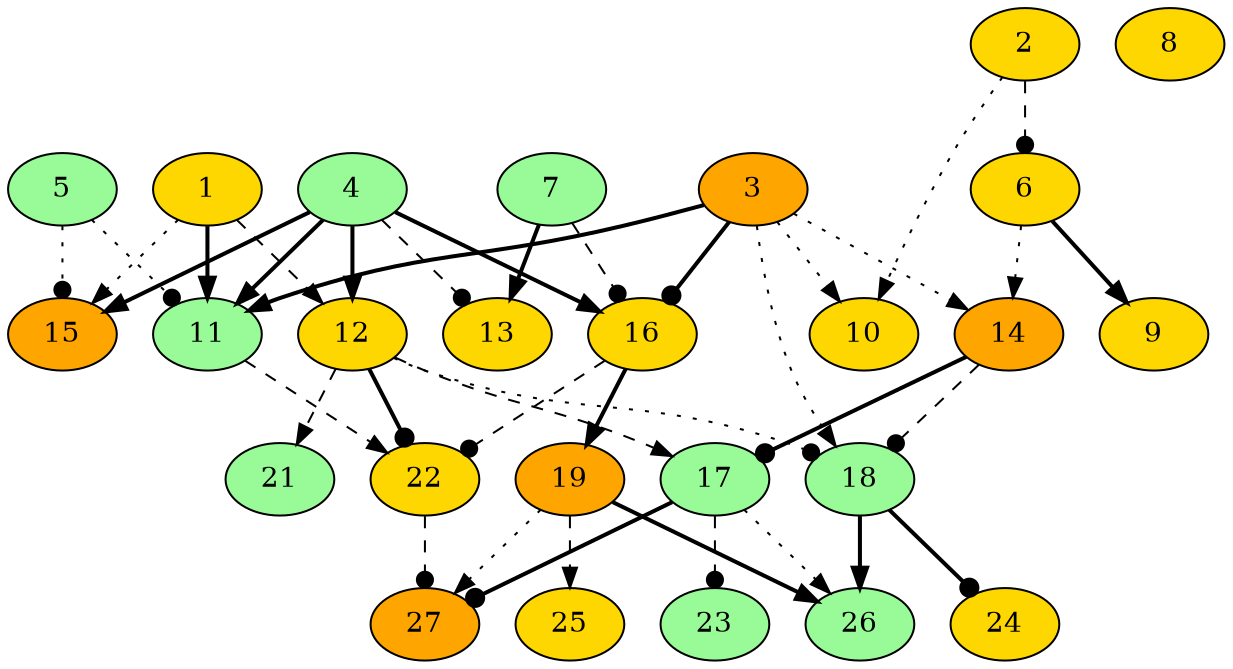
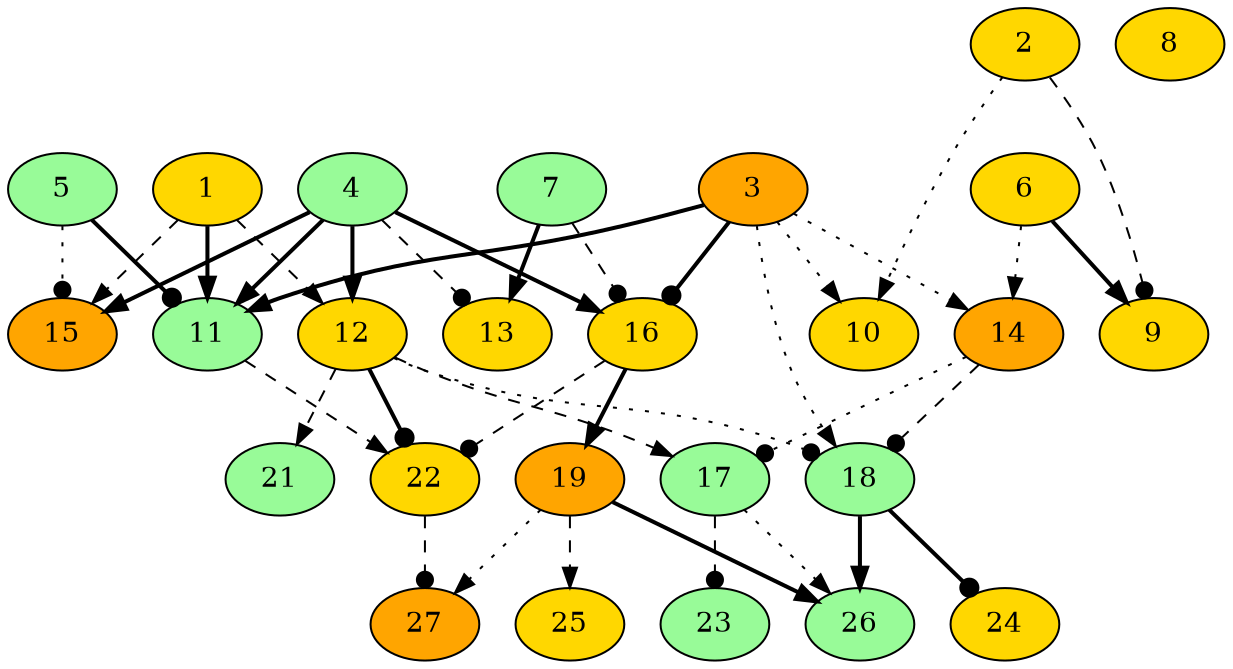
  digraph {
    node [alpha=0.15 fillcolor=gold style=filled]
    edge [arrowhead=normal style=bold]
    1 [expect_size=1252845120991326464]
    11 [alpha=0.16 expect_size=12478747776570656 fillcolor=palegreen]
    12 [alpha=0.09 expect_size=510264651729512431616]
    15 [alpha=0.08 expect_size=904028785068501630976 fillcolor=orange]
    22 [alpha=0.11 expect_size=30014005689220592]
    17 [alpha=0.00 expect_size=2089697860477316864 fillcolor=palegreen]
    18 [alpha=0.13 expect_size=9491669179275340 fillcolor=palegreen]
    21 [alpha=0.13 expect_size=414647507367112512 fillcolor=palegreen]
    27 [alpha=0.14 expect_size=221724628436884914176 fillcolor=orange]
    23 [alpha=0.01 expect_size=113462930936612976 fillcolor=palegreen]
    26 [alpha=0.06 expect_size=565219332384205307904 fillcolor=palegreen]
    24 [alpha=0.08 expect_size=1172545050499572992]
    2 [alpha=0.11 expect_size=26598763083898820]
    9 [expect_size=52772574738301960]
    10 [alpha=0.11 expect_size=79701733546131456000]
    3 [alpha=0.06 expect_size=170978385722309869568 fillcolor=orange]
    14 [expect_size=54890563490317584 fillcolor=orange]
    16 [alpha=0.18 expect_size=1862041289928459943936]
    19 [alpha=0.06 expect_size=1133569858789670125568 fillcolor=orange]
    25 [alpha=0.20 expect_size=974875971813376000000]
    4 [alpha=0.04 expect_size=273334616008425472000 fillcolor=palegreen]
    13 [alpha=0.19 expect_size=1957350954802968]
    5 [alpha=0.01 expect_size=1724947231383582932992 fillcolor=palegreen]
    6 [alpha=0.00 expect_size=1712172975948395008]
    7 [alpha=0.08 expect_size=5408100267760031 fillcolor=palegreen]
    8 [alpha=0.07 expect_size=1057661813614572470272]
    1 -> 11
    1 -> 12 [style=dashed]
-   1 -> 15 [style=dotted]
+   1 -> 15 [style=dashed]
    11 -> 22 [style=dashed]
    12 -> 22 [arrowhead=dot]
    12 -> 17 [style=dashed]
    12 -> 18 [arrowhead=dot style=dotted]
    12 -> 21 [style=dashed]
    22 -> 27 [arrowhead=dot style=dashed]
-   17 -> 27 [arrowhead=dot]
    17 -> 23 [arrowhead=dot style=dashed]
    17 -> 26 [style=dotted]
    18 -> 26
    18 -> 24 [arrowhead=dot]
-   2 -> 6 [arrowhead=dot style=dashed]
+   2 -> 9 [arrowhead=dot style=dashed]
    2 -> 10 [style=dotted]
    3 -> 11
    3 -> 18 [style=dotted]
    3 -> 10 [style=dotted]
    3 -> 14 [style=dotted]
    3 -> 16 [arrowhead=dot]
-   14 -> 17 [arrowhead=dot]
+   14 -> 17 [arrowhead=dot style=dotted]
    14 -> 18 [arrowhead=dot style=dashed]
    16 -> 22 [arrowhead=dot style=dashed]
    16 -> 19
    19 -> 27 [style=dotted]
    19 -> 26
    19 -> 25 [style=dashed]
    4 -> 11
    4 -> 12
    4 -> 15
    4 -> 16
    4 -> 13 [arrowhead=dot style=dashed]
-   5 -> 11 [arrowhead=dot style=dotted]
+   5 -> 11 [arrowhead=dot]
    5 -> 15 [arrowhead=dot style=dotted]
    6 -> 9
    6 -> 14 [style=dotted]
    7 -> 16 [arrowhead=dot style=dashed]
    7 -> 13
  }
